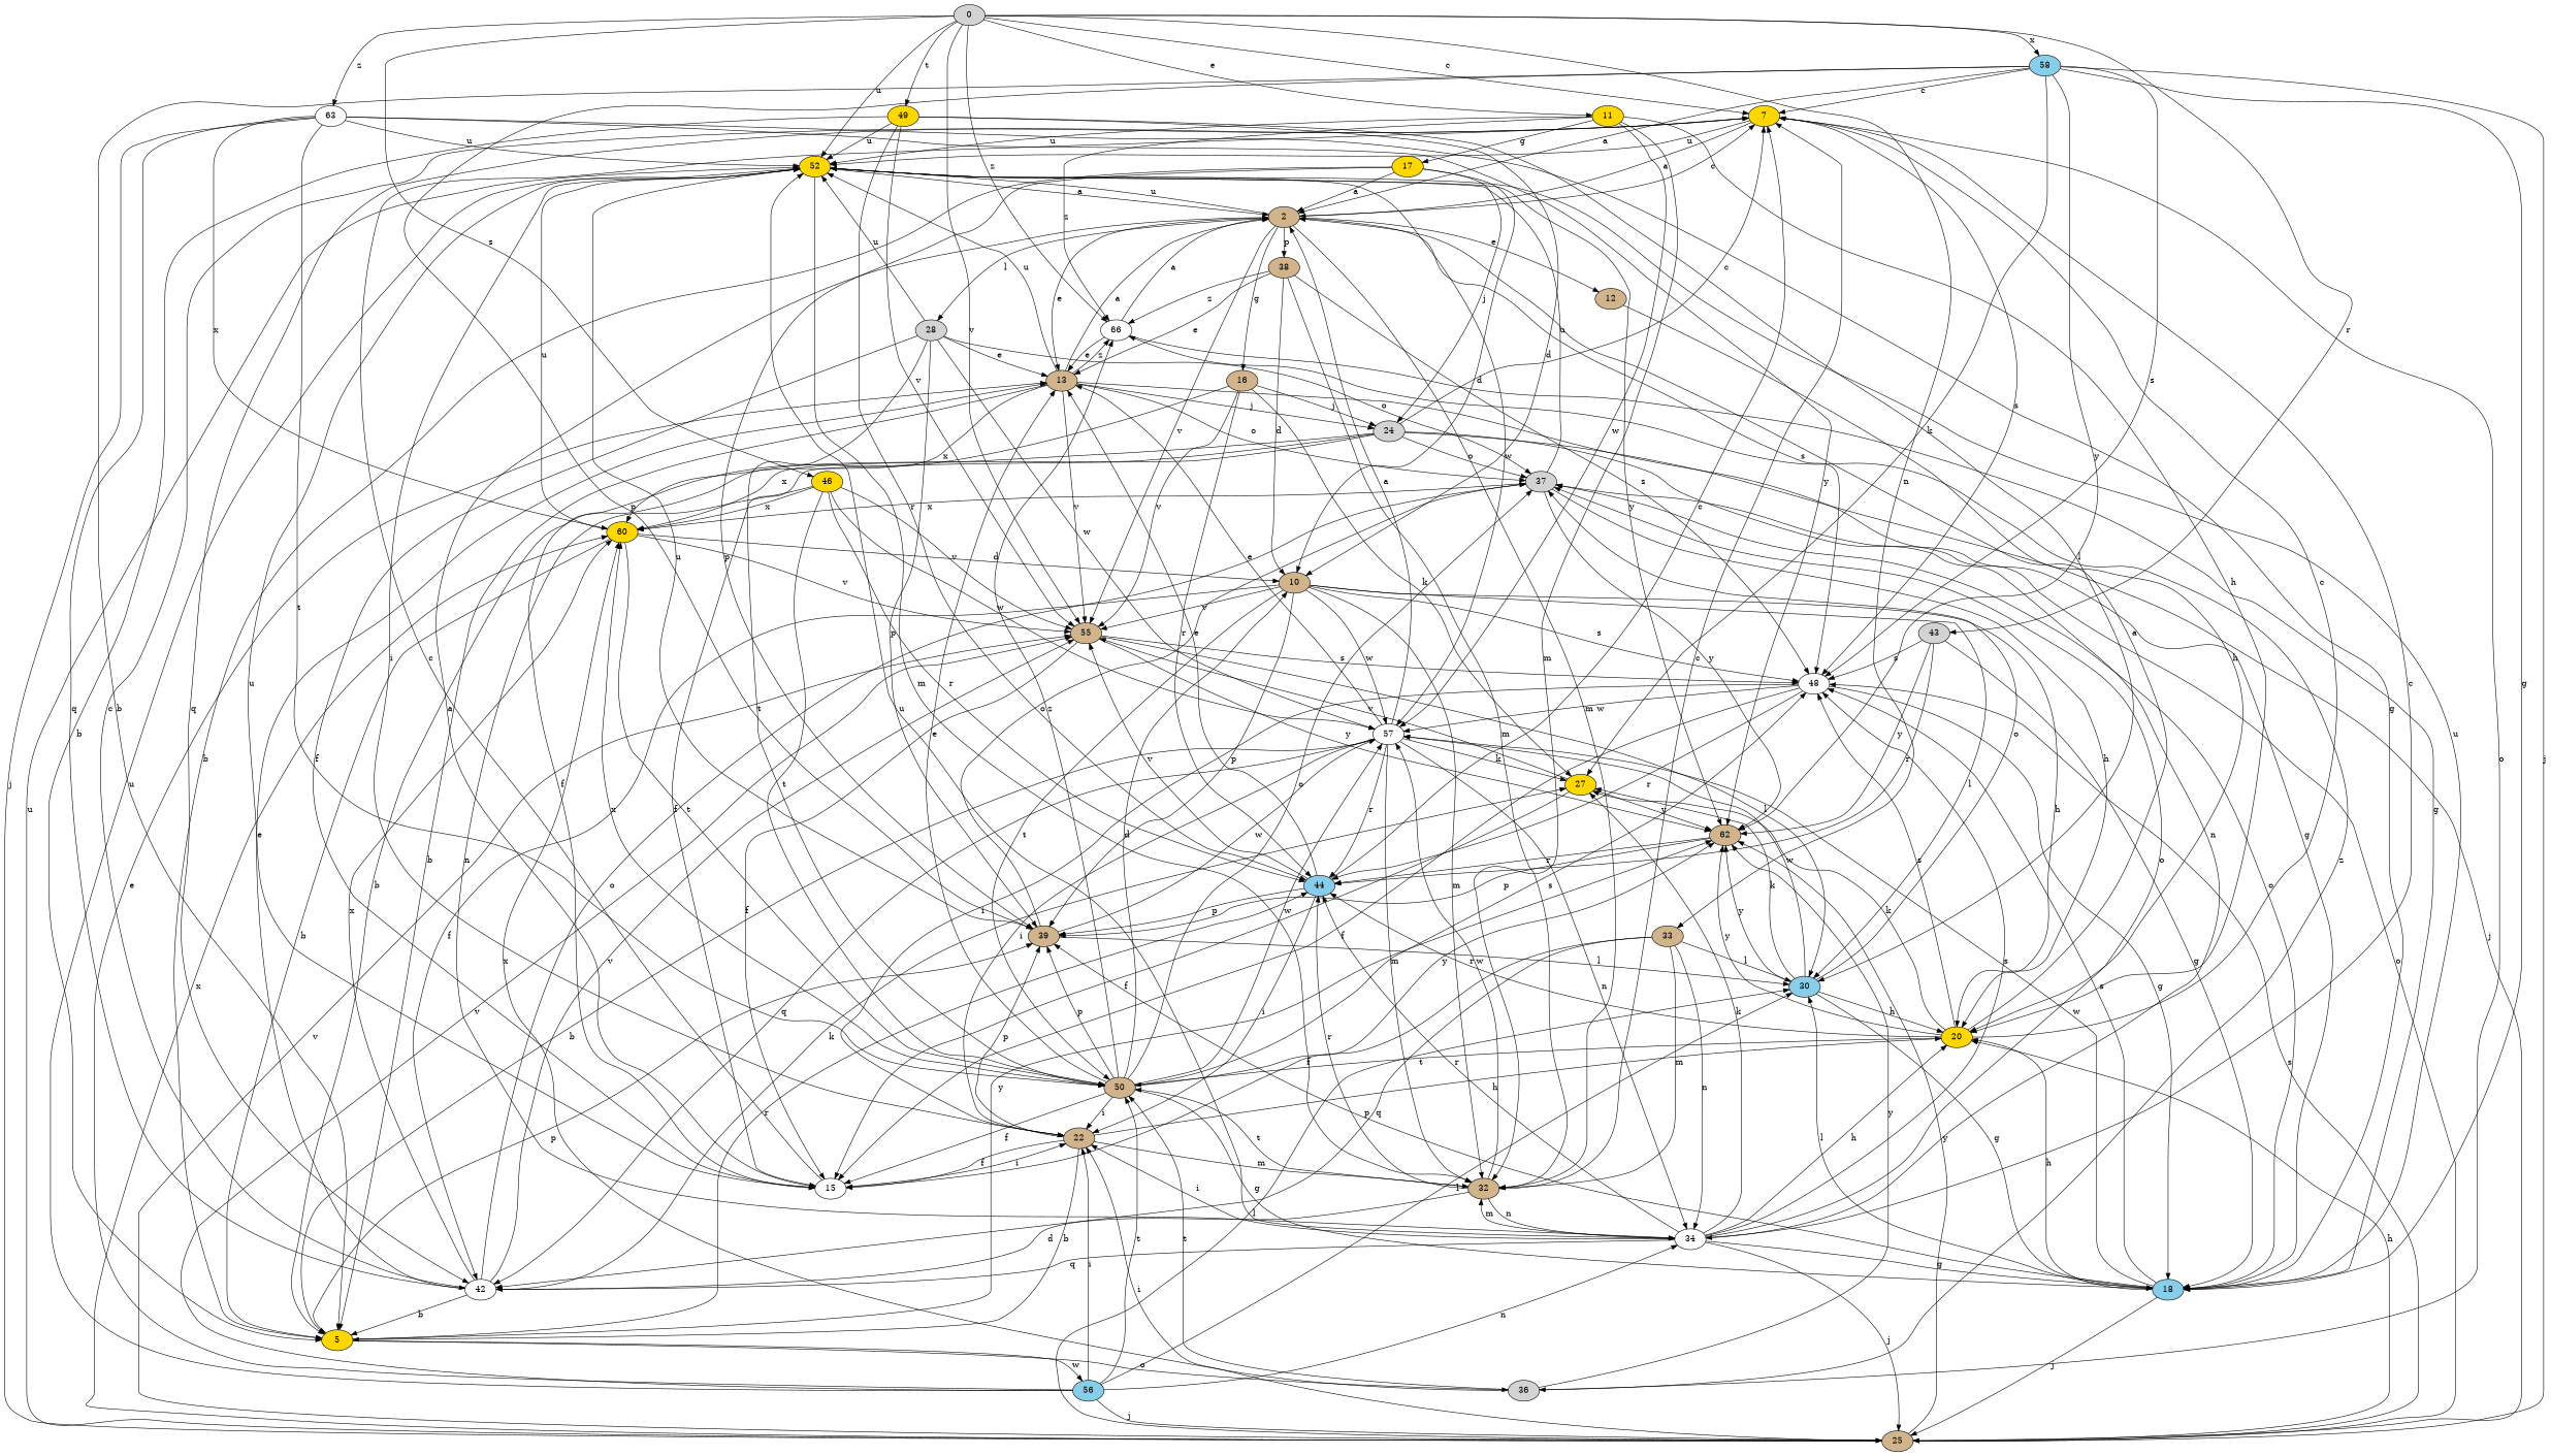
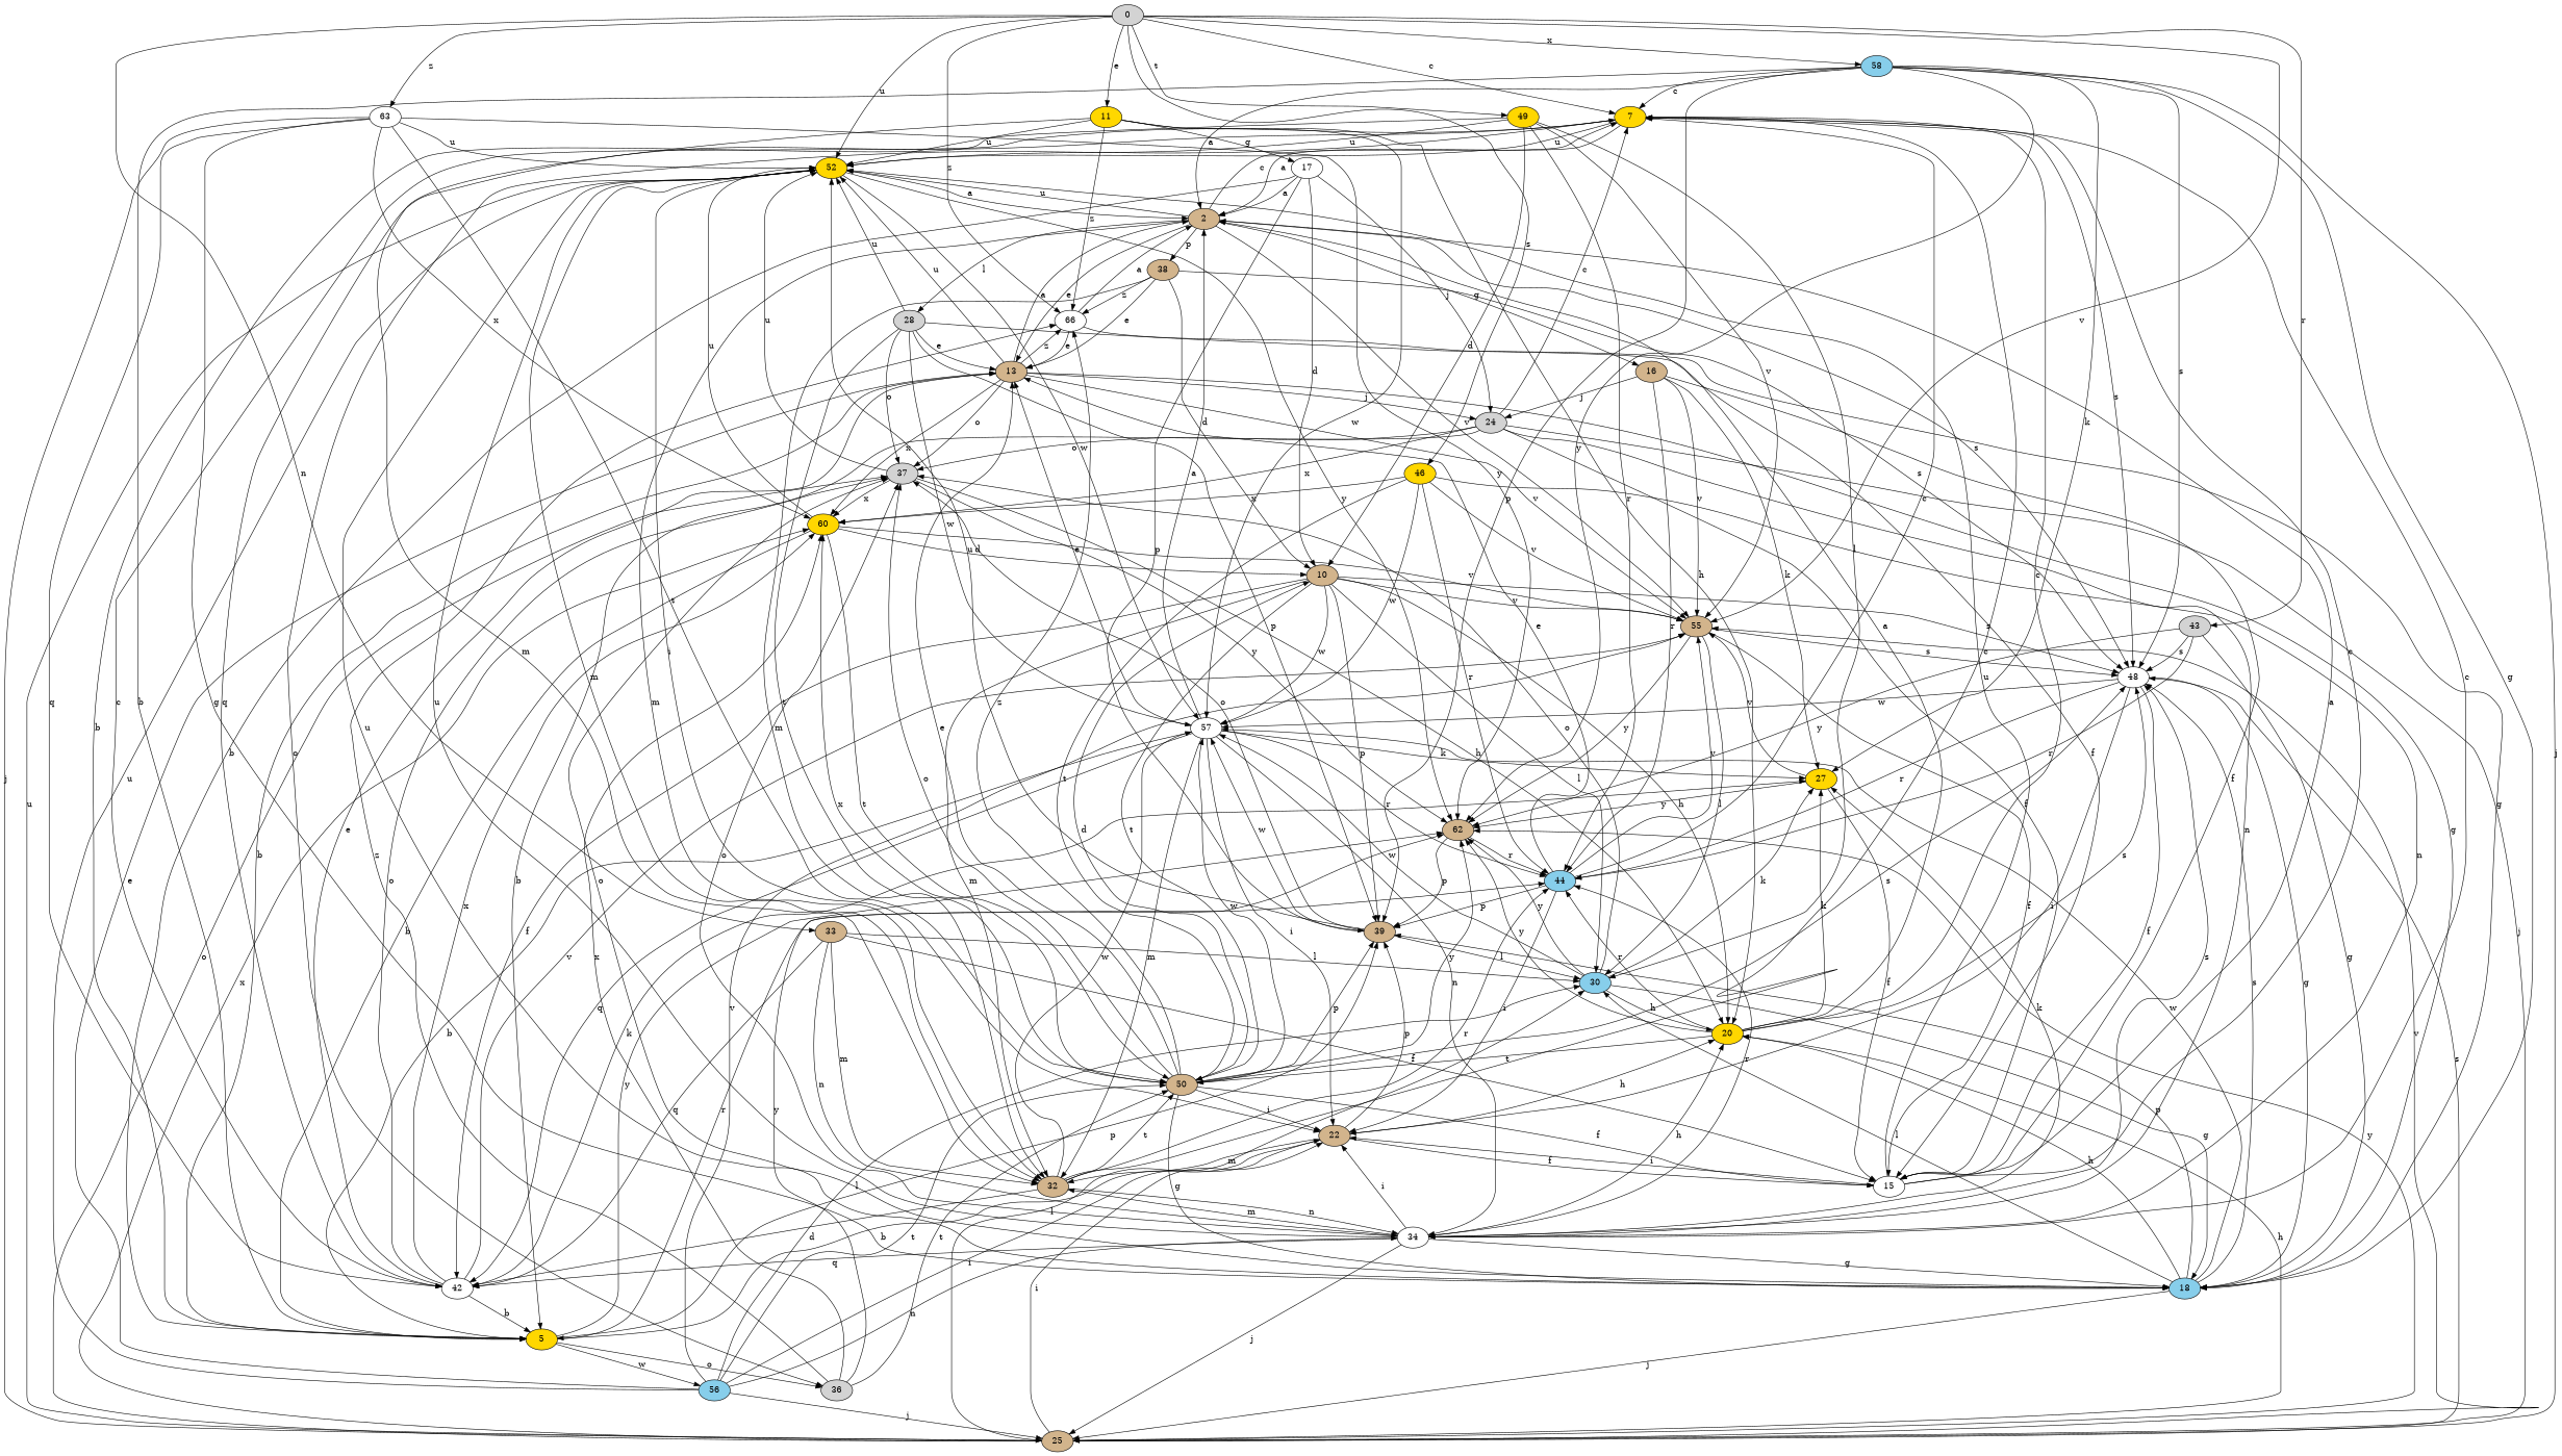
  strict digraph {
    node [fillcolor=tan style=filled]
    0 [fillcolor=lightgrey]
    7 [fillcolor=gold]
    11 [fillcolor=gold]
    33
    43 [fillcolor=lightgrey]
    46 [fillcolor=gold]
    49 [fillcolor=gold]
    52 [fillcolor=gold]
    55
    58 [fillcolor=skyblue]
    63 [fillcolor=white]
    66 [fillcolor=white]
    2
    48 [fillcolor=white]
    36 [fillcolor=lightgrey]
    42 [fillcolor=white]
    32
    20 [fillcolor=gold]
    57 [fillcolor=white]
-   17 [fillcolor=gold]
+   17 [fillcolor=white]
    30 [fillcolor=skyblue]
    15 [fillcolor=white]
    34 [fillcolor=white]
    44 [fillcolor=skyblue]
    62
    18 [fillcolor=skyblue]
    50
    60 [fillcolor=gold]
    5 [fillcolor=gold]
    10
    22
    39
    27 [fillcolor=gold]
    25
    13
-   12
    16
    28 [fillcolor=lightgrey]
    38
    37 [fillcolor=lightgrey]
    24 [fillcolor=lightgrey]
    56 [fillcolor=skyblue]
    0 -> 7 [label=c]
    0 -> 11 [label=e]
    0 -> 33 [label=n]
    0 -> 43 [label=r]
    0 -> 46 [label=s]
    0 -> 49 [label=t]
    0 -> 52 [label=u]
    0 -> 55 [label=v]
    0 -> 58 [label=x]
    0 -> 63 [label=z]
    0 -> 66 [label=z]
    7 -> 52 [label=u]
    7 -> 2 [label=a]
    7 -> 48 [label=s]
    7 -> 36 [label=o]
    7 -> 42 [label=q]
    11 -> 52 [label=u]
    11 -> 66 [label=z]
    11 -> 32 [label=m]
    11 -> 20 [label=h]
    11 -> 57 [label=w]
    11 -> 17 [label=g]
    33 -> 42 [label=q]
    33 -> 32 [label=m]
    33 -> 30 [label=l]
    33 -> 15 [label=f]
    33 -> 34 [label=n]
    43 -> 48 [label=s]
    43 -> 44 [label=r]
    43 -> 62 [label=y]
    43 -> 18 [label=g]
    46 -> 55 [label=v]
    46 -> 57 [label=w]
    46 -> 34 [label=n]
    46 -> 44 [label=r]
    46 -> 50 [label=t]
    46 -> 60 [label=x]
    49 -> 52 [label=u]
    49 -> 55 [label=v]
    49 -> 30 [label=l]
    49 -> 44 [label=r]
    49 -> 5 [label=b]
    49 -> 10 [label=d]
    52 -> 2 [label=a]
    52 -> 32 [label=m]
    52 -> 57 [label=w]
    52 -> 62 [label=y]
    52 -> 22 [label=i]
    55 -> 48 [label=s]
    55 -> 30 [label=l]
    55 -> 15 [label=f]
    55 -> 62 [label=y]
    58 -> 7 [label=c]
    58 -> 2 [label=a]
    58 -> 48 [label=s]
    58 -> 62 [label=y]
    58 -> 18 [label=g]
    58 -> 5 [label=b]
    58 -> 39 [label=p]
    58 -> 27 [label=k]
    58 -> 25 [label=j]
    63 -> 52 [label=u]
    63 -> 42 [label=q]
    63 -> 62 [label=y]
    63 -> 18 [label=g]
    63 -> 50 [label=t]
    63 -> 60 [label=x]
    63 -> 25 [label=j]
    66 -> 2 [label=a]
    66 -> 18 [label=g]
    66 -> 13 [label=e]
    2 -> 7 [label=c]
    2 -> 52 [label=u]
    2 -> 55 [label=v]
    2 -> 48 [label=s]
    2 -> 32 [label=m]
    2 -> 13 [label=e]
-   2 -> 12 [label=e]
    2 -> 16 [label=g]
    2 -> 28 [label=l]
    2 -> 38 [label=p]
    48 -> 57 [label=w]
    48 -> 15 [label=f]
    48 -> 44 [label=r]
    48 -> 18 [label=g]
    48 -> 22 [label=i]
    36 -> 66 [label=z]
    36 -> 62 [label=y]
    36 -> 50 [label=t]
    36 -> 60 [label=x]
    42 -> 7 [label=c]
    42 -> 55 [label=v]
    42 -> 60 [label=x]
    42 -> 5 [label=b]
    42 -> 27 [label=k]
    42 -> 13 [label=e]
    42 -> 37 [label=o]
    32 -> 7 [label=c]
    32 -> 42 [label=d]
    32 -> 57 [label=w]
    32 -> 34 [label=n]
    32 -> 44 [label=r]
    32 -> 50 [label=t]
    20 -> 7 [label=c]
    20 -> 2 [label=a]
    20 -> 48 [label=s]
    20 -> 44 [label=r]
    20 -> 62 [label=y]
    20 -> 50 [label=t]
    20 -> 27 [label=k]
    57 -> 2 [label=a]
    57 -> 42 [label=q]
    57 -> 32 [label=m]
    57 -> 34 [label=n]
    57 -> 44 [label=r]
    57 -> 5 [label=b]
    57 -> 22 [label=i]
    57 -> 27 [label=k]
    57 -> 13 [label=e]
    17 -> 2 [label=a]
    17 -> 5 [label=b]
    17 -> 10 [label=d]
    17 -> 39 [label=p]
    17 -> 24 [label=j]
    30 -> 20 [label=h]
    30 -> 57 [label=w]
    30 -> 62 [label=y]
    30 -> 18 [label=g]
    30 -> 27 [label=k]
    30 -> 37 [label=o]
    15 -> 7 [label=c]
    15 -> 52 [label=u]
    15 -> 2 [label=a]
    15 -> 22 [label=i]
    34 -> 7 [label=c]
    34 -> 52 [label=u]
    34 -> 48 [label=s]
    34 -> 42 [label=q]
    34 -> 32 [label=m]
    34 -> 20 [label=h]
    34 -> 44 [label=r]
    34 -> 18 [label=g]
    34 -> 22 [label=i]
    34 -> 27 [label=k]
    34 -> 25 [label=j]
    34 -> 37 [label=o]
    44 -> 7 [label=c]
    44 -> 55 [label=v]
    44 -> 22 [label=i]
    44 -> 39 [label=p]
    44 -> 13 [label=e]
    62 -> 44 [label=r]
    62 -> 39 [label=p]
    18 -> 52 [label=u]
    18 -> 48 [label=s]
    18 -> 20 [label=h]
    18 -> 57 [label=w]
    18 -> 30 [label=l]
    18 -> 39 [label=p]
    18 -> 25 [label=j]
    18 -> 37 [label=o]
    50 -> 66 [label=z]
    50 -> 48 [label=s]
    50 -> 57 [label=w]
    50 -> 15 [label=f]
    50 -> 62 [label=y]
    50 -> 18 [label=g]
    50 -> 60 [label=x]
    50 -> 10 [label=d]
    50 -> 22 [label=i]
    50 -> 39 [label=p]
    50 -> 13 [label=e]
    50 -> 37 [label=o]
    60 -> 52 [label=u]
    60 -> 55 [label=v]
    60 -> 50 [label=t]
    60 -> 5 [label=b]
    60 -> 10 [label=d]
    5 -> 36 [label=o]
    5 -> 44 [label=r]
    5 -> 62 [label=y]
    5 -> 39 [label=p]
    5 -> 56 [label=w]
    10 -> 55 [label=v]
    10 -> 48 [label=s]
    10 -> 42 [label=f]
    10 -> 32 [label=m]
    10 -> 20 [label=h]
    10 -> 57 [label=w]
    10 -> 30 [label=l]
    10 -> 50 [label=t]
    10 -> 39 [label=p]
    22 -> 32 [label=m]
    22 -> 20 [label=h]
    22 -> 15 [label=f]
    22 -> 5 [label=b]
    22 -> 39 [label=p]
    39 -> 52 [label=u]
    39 -> 57 [label=w]
    39 -> 30 [label=l]
    39 -> 37 [label=o]
    27 -> 55 [label=v]
    27 -> 15 [label=f]
    27 -> 62 [label=y]
    25 -> 52 [label=u]
    25 -> 55 [label=v]
    25 -> 48 [label=s]
    25 -> 20 [label=h]
    25 -> 30 [label=l]
    25 -> 62 [label=y]
    25 -> 60 [label=x]
    25 -> 22 [label=i]
    25 -> 37 [label=o]
    13 -> 52 [label=u]
    13 -> 55 [label=v]
    13 -> 66 [label=z]
    13 -> 2 [label=a]
    13 -> 18 [label=g]
    13 -> 60 [label=x]
    13 -> 5 [label=b]
    13 -> 37 [label=o]
    13 -> 24 [label=j]
-   12 -> 20 [label=h]
    16 -> 55 [label=v]
    16 -> 15 [label=f]
    16 -> 44 [label=r]
    16 -> 27 [label=k]
    16 -> 24 [label=j]
    28 -> 52 [label=u]
    28 -> 57 [label=w]
    28 -> 15 [label=f]
    28 -> 50 [label=t]
    28 -> 39 [label=p]
    28 -> 13 [label=e]
    28 -> 37 [label=o]
    38 -> 66 [label=z]
    38 -> 48 [label=s]
    38 -> 32 [label=m]
    38 -> 10 [label=d]
    38 -> 13 [label=e]
    37 -> 52 [label=u]
    37 -> 20 [label=h]
    37 -> 62 [label=y]
    37 -> 60 [label=x]
    24 -> 7 [label=c]
    24 -> 15 [label=f]
    24 -> 34 [label=n]
    24 -> 60 [label=x]
    24 -> 5 [label=b]
    24 -> 25 [label=j]
    24 -> 37 [label=o]
    56 -> 52 [label=u]
    56 -> 55 [label=v]
    56 -> 30 [label=l]
    56 -> 34 [label=n]
    56 -> 50 [label=t]
    56 -> 22 [label=i]
    56 -> 25 [label=j]
    56 -> 13 [label=e]
  }
